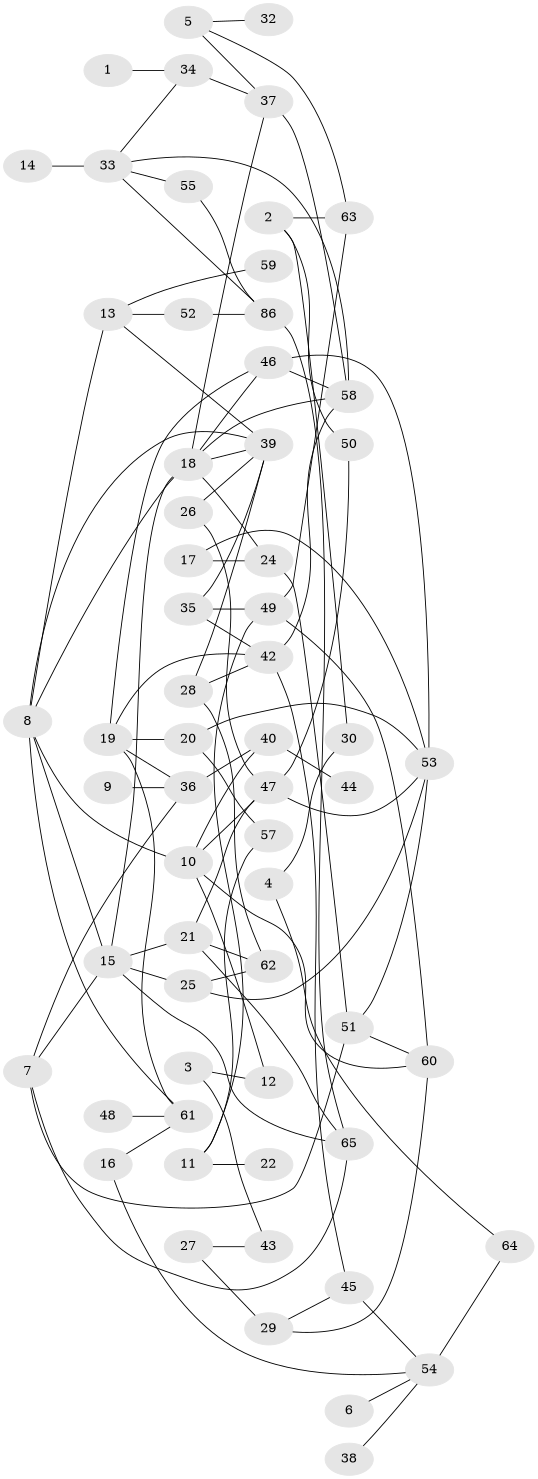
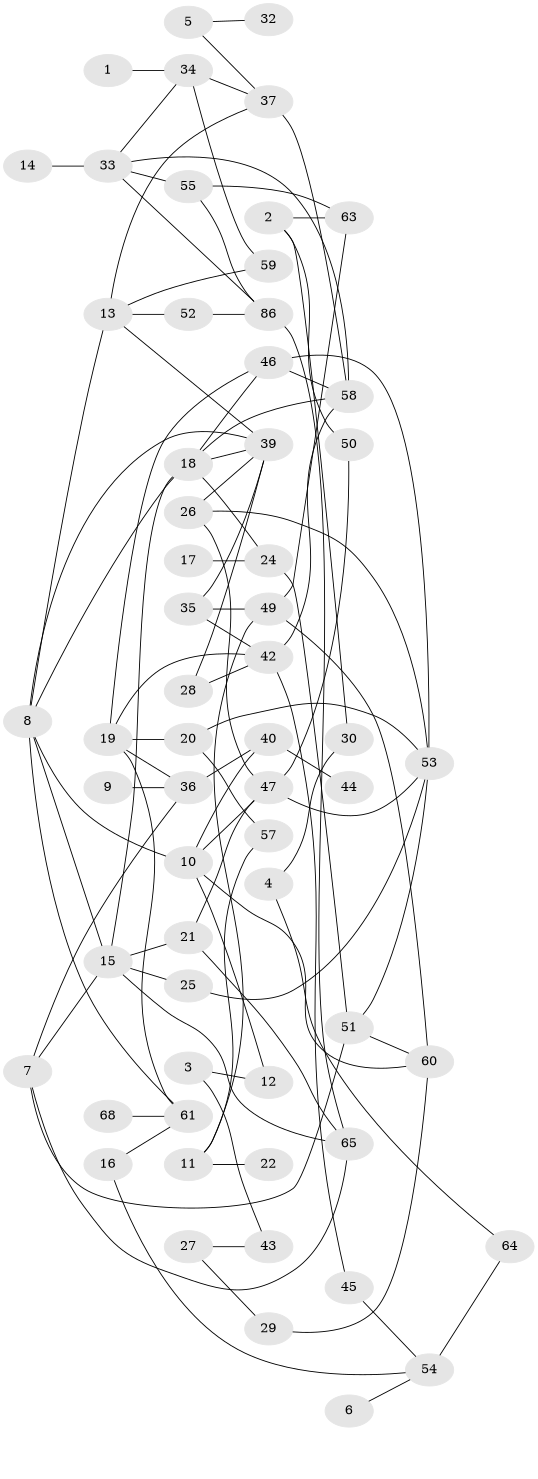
  graph {
    rankdir=LR
    node [color=gray90 style=filled]
    edge [weight=1.0]
    1
    34
    37
    59
    2
    30
    50
    63
    3
    12
    43
    4
    64
    5
    32
    58
    6
    54
    7
    15
    36
    51
    65
    18
    21
    25
    40
    60
    53
    8
    10
    13
    39
    61
    47
    52
    24
    46
    9
    44
    11
    22
    49
    57
    n45 [label=86]
    14
    33
    55
-   62
    42
    45
    16
    17
    19
    20
    26
    27
    29
    28
    35
-   38
-   48
+   48 [label=68]
    1 -- 34
    34 -- 37
+   34 -- 59
    37 -- 58
    2 -- 30
    2 -- 50
    2 -- 63 [weight=2.0]
    3 -- 12
    3 -- 43
    4 -- 30
    4 -- 64
    5 -- 37
    5 -- 32
    6 -- 54
    54 -- 64
    7 -- 15
    7 -- 36
    7 -- 51
    7 -- 65
    15 -- 65
    15 -- 18
    15 -- 21
    15 -- 25
    36 -- 40
    51 -- 60
    51 -- 53
-   18 -- 37
+   13 -- 37
    18 -- 58
    18 -- 39
    18 -- 24
    18 -- 46
    21 -- 65
    21 -- 47
-   21 -- 62
    25 -- 53 [weight=2.0]
-   25 -- 62
    40 -- 44
    8 -- 15
    8 -- 18
    8 -- 10
    8 -- 13
    8 -- 39
    8 -- 61
    10 -- 12
    10 -- 40
    10 -- 60
    10 -- 47
    13 -- 59
    13 -- 39
    13 -- 52
    47 -- 50
    47 -- 53
    52 -- n45
    24 -- 51
    46 -- 58
    46 -- 53
    9 -- 36
    11 -- 22
    11 -- 49
    11 -- 57
    49 -- 63
    49 -- 60
    n45 -- 65
    14 -- 33
    33 -- 34
    33 -- 58
    33 -- n45
    33 -- 55
-   5 -- 63
+   55 -- 63
    55 -- n45
    42 -- 58
    42 -- 45
    45 -- 54
    16 -- 54
    16 -- 61
    17 -- 24
    19 -- 36
    19 -- 61
    19 -- 46
    19 -- 42
    19 -- 20
    20 -- 53
    20 -- 57
-   17 -- 53
+   26 -- 53
    26 -- 39
    26 -- 47
    27 -- 43
    27 -- 29
    29 -- 60 [weight=2.0]
-   29 -- 45
    28 -- 39
-   28 -- 62
    28 -- 42
    35 -- 39
    35 -- 49
    35 -- 42
-   38 -- 54
    48 -- 61
  }
